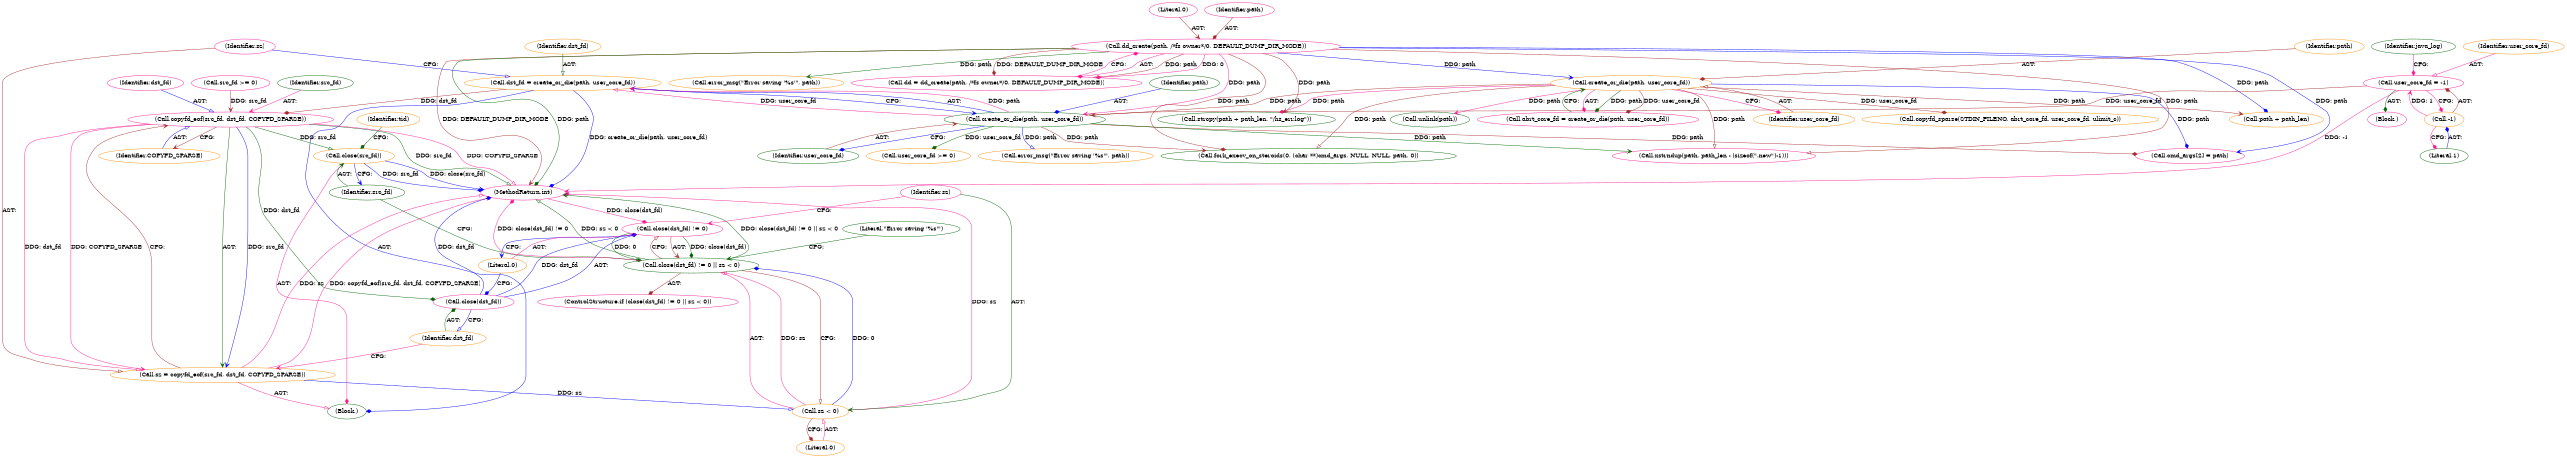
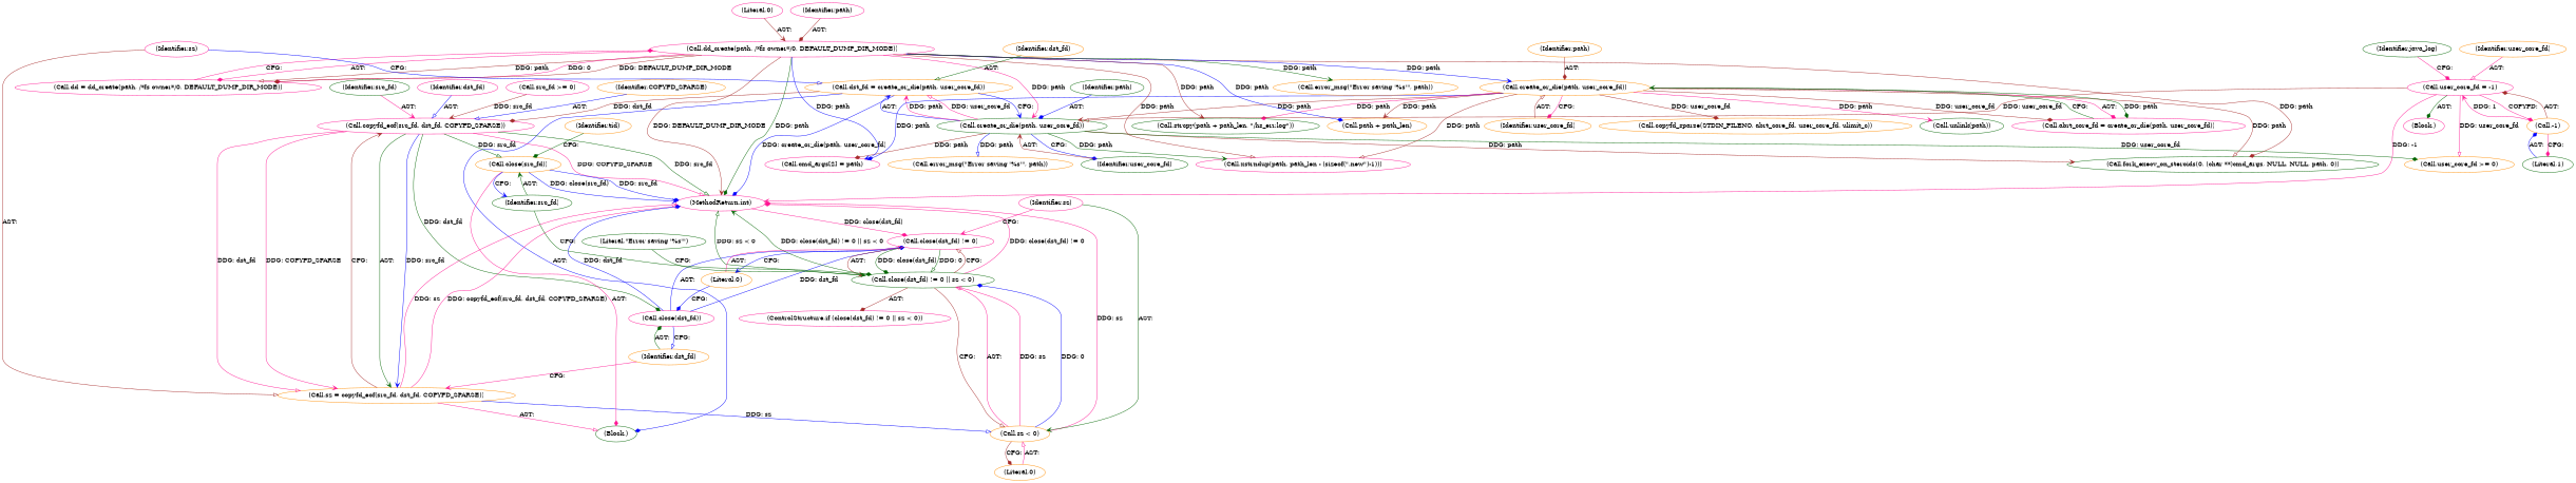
  digraph {
    node [color=darkorange]
    edge [arrowhead=diamond color=deeppink]
    n1 [label="(Call,dst_fd = create_or_die(path, user_core_fd))"]
    n2 [color=darkgreen label="(Call,create_or_die(path, user_core_fd))"]
    n3 [color=deeppink label="(Call,copyfd_eof(src_fd, dst_fd, COPYFD_SPARSE))"]
    n4 [color=deeppink label="(MethodReturn,int)"]
    n5 [color=darkgreen label="(Block,)"]
    n6 [color=deeppink label="(Call,cmd_args[2] = path)"]
    n7 [color=deeppink label="(Call,xstrndup(path, path_len - (sizeof(\".new\")-1)))"]
    n8 [label="(Call,error_msg(\"Error saving '%s'\", path))"]
    n9 [color=darkgreen label="(Call,fork_execv_on_steroids(0, (char **)cmd_args, NULL, NULL, path, 0))"]
    n10 [label="(Call,user_core_fd >= 0)"]
    n11 [color=darkgreen label="(Identifier,user_core_fd)"]
    n12 [label="(Call,sz = copyfd_eof(src_fd, dst_fd, COPYFD_SPARSE))"]
    n13 [color=deeppink label="(Call,close(dst_fd))"]
    n14 [label="(Call,close(src_fd))"]
    n15 [label="(Identifier,COPYFD_SPARSE)"]
    n16 [color=deeppink label="(Call,close(dst_fd) != 0)"]
    n17 [label="(Call,create_or_die(path, user_core_fd))"]
    n18 [color=darkgreen label="(Call,unlink(path))"]
    n19 [color=deeppink label="(Call,abrt_core_fd = create_or_die(path, user_core_fd))"]
    n20 [label="(Identifier,user_core_fd)"]
    n21 [label="(Call,copyfd_sparse(STDIN_FILENO, abrt_core_fd, user_core_fd, ulimit_c))"]
    n22 [label="(Call,path + path_len)"]
    n23 [color=darkgreen label="(Call,strcpy(path + path_len, \"/hs_err.log\"))"]
    n24 [color=deeppink label="(Call,dd_create(path, /*fs owner*/0, DEFAULT_DUMP_DIR_MODE))"]
    n25 [label="(Call,error_msg(\"Error saving '%s'\", path))"]
    n26 [color=deeppink label="(Call,dd = dd_create(path, /*fs owner*/0, DEFAULT_DUMP_DIR_MODE))"]
    n27 [color=deeppink label="(Call,user_core_fd = -1)"]
    n28 [label="(Call,-1)"]
    n29 [color=deeppink label="(Block,)"]
    n30 [color=darkgreen label="(Literal,1)"]
    n31 [label="(Call,sz < 0)"]
    n32 [label="(Identifier,dst_fd)"]
    n33 [color=darkgreen label="(Identifier,src_fd)"]
    n34 [color=darkgreen label="(Call,close(dst_fd) != 0 || sz < 0)"]
    n35 [label="(Literal,0)"]
    n36 [color=deeppink label="(ControlStructure,if (close(dst_fd) != 0 || sz < 0))"]
    n37 [label="(Literal,0)"]
    n38 [color=darkgreen label="(Identifier,src_fd)"]
    n39 [color=deeppink label="(Identifier,dst_fd)"]
    n40 [color=deeppink label="(Call,src_fd >= 0)"]
    n41 [color=deeppink label="(Literal,0)"]
    n42 [label="(Identifier,user_core_fd)"]
    n43 [color=deeppink label="(Identifier,sz)"]
    n44 [label="(Identifier,dst_fd)"]
    n45 [color=deeppink label="(Identifier,sz)"]
    n46 [label="(Identifier,tid)"]
    n47 [label="(Identifier,path)"]
    n48 [color=darkgreen label="(Literal,\"Error saving '%s'\")"]
    n49 [color=deeppink label="(Identifier,path)"]
    n50 [color=darkgreen label="(Identifier,path)"]
    n51 [color=darkgreen label="(Identifier,java_log)"]
    n1 -> n2 [arrowhead=vee color=blue label="CFG: "]
    n1 -> n3 [color=brown label="DDG: dst_fd"]
    n1 -> n4 [color=blue label="DDG: create_or_die(path, user_core_fd)"]
    n1 -> n5 [color=blue label="AST: "]
    n2 -> n1 [arrowhead=vee color=blue label="AST: "]
    n2 -> n1 [arrowhead=vee label="DDG: path"]
    n2 -> n1 [arrowhead=onormal label="DDG: user_core_fd"]
    n2 -> n6 [color=brown label="DDG: path"]
    n2 -> n7 [arrowhead=vee color=darkgreen label="DDG: path"]
    n2 -> n8 [arrowhead=onormal color=blue label="DDG: path"]
    n2 -> n9 [arrowhead=vee color=brown label="DDG: path"]
    n2 -> n10 [color=darkgreen label="DDG: user_core_fd"]
    n2 -> n11 [color=blue label="CFG: "]
    n3 -> n4 [arrowhead=onormal color=darkgreen label="DDG: src_fd"]
    n3 -> n4 [arrowhead=onormal label="DDG: COPYFD_SPARSE"]
    n3 -> n12 [arrowhead=vee color=darkgreen label="AST: "]
    n3 -> n12 [arrowhead=vee color=blue label="DDG: src_fd"]
    n3 -> n12 [arrowhead=onormal label="DDG: dst_fd"]
    n3 -> n12 [arrowhead=vee label="DDG: COPYFD_SPARSE"]
    n3 -> n13 [color=darkgreen label="DDG: dst_fd"]
    n3 -> n14 [arrowhead=onormal color=darkgreen label="DDG: src_fd"]
-   n3 -> n15 [arrowhead=vee color=brown label="CFG: "]
    n4 -> n16 [label="DDG: close(dst_fd)"]
    n11 -> n2 [arrowhead=vee color=brown label="AST: "]
    n12 -> n3 [arrowhead=vee color=brown label="CFG: "]
    n12 -> n4 [arrowhead=vee label="DDG: copyfd_eof(src_fd, dst_fd, COPYFD_SPARSE)"]
    n12 -> n4 [arrowhead=onormal label="DDG: sz"]
    n12 -> n5 [arrowhead=onormal label="AST: "]
    n12 -> n31 [arrowhead=onormal color=blue label="DDG: sz"]
    n13 -> n4 [color=blue label="DDG: dst_fd"]
    n13 -> n16 [color=blue label="AST: "]
    n13 -> n16 [color=blue label="DDG: dst_fd"]
    n13 -> n32 [arrowhead=onormal color=blue label="CFG: "]
    n14 -> n4 [arrowhead=vee color=blue label="DDG: close(src_fd)"]
    n14 -> n4 [color=blue label="DDG: src_fd"]
    n14 -> n5 [label="AST: "]
    n14 -> n33 [arrowhead=vee color=blue label="CFG: "]
    n15 -> n3 [arrowhead=onormal color=blue label="AST: "]
    n16 -> n34 [arrowhead=vee color=brown label="AST: "]
    n16 -> n34 [color=darkgreen label="DDG: close(dst_fd)"]
    n16 -> n34 [arrowhead=onormal color=darkgreen label="DDG: 0"]
    n16 -> n37 [arrowhead=vee color=blue label="CFG: "]
    n17 -> n2 [arrowhead=vee color=brown label="DDG: path"]
    n17 -> n6 [color=blue label="DDG: path"]
    n17 -> n7 [arrowhead=onormal color=brown label="DDG: path"]
    n17 -> n9 [arrowhead=onormal color=brown label="DDG: path"]
    n17 -> n18 [arrowhead=vee label="DDG: path"]
    n17 -> n19 [label="AST: "]
    n17 -> n19 [color=darkgreen label="DDG: path"]
    n17 -> n19 [color=brown label="DDG: user_core_fd"]
    n17 -> n20 [label="CFG: "]
    n17 -> n21 [color=brown label="DDG: user_core_fd"]
    n17 -> n22 [arrowhead=vee color=brown label="DDG: path"]
    n17 -> n23 [label="DDG: path"]
    n19 -> n17 [arrowhead=vee color=darkgreen label="CFG: "]
    n20 -> n17 [arrowhead=onormal color=brown label="AST: "]
    n24 -> n2 [arrowhead=vee label="DDG: path"]
    n24 -> n4 [arrowhead=vee color=brown label="DDG: DEFAULT_DUMP_DIR_MODE"]
    n24 -> n4 [color=darkgreen label="DDG: path"]
    n24 -> n6 [arrowhead=vee color=blue label="DDG: path"]
    n24 -> n7 [arrowhead=onormal color=brown label="DDG: path"]
    n24 -> n9 [color=brown label="DDG: path"]
    n24 -> n17 [arrowhead=vee color=blue label="DDG: path"]
    n24 -> n22 [color=blue label="DDG: path"]
    n24 -> n23 [arrowhead=vee color=brown label="DDG: path"]
    n24 -> n25 [arrowhead=vee color=darkgreen label="DDG: path"]
    n24 -> n26 [label="AST: "]
    n24 -> n26 [arrowhead=onormal color=brown label="DDG: path"]
    n24 -> n26 [label="DDG: 0"]
    n24 -> n26 [color=brown label="DDG: DEFAULT_DUMP_DIR_MODE"]
    n26 -> n24 [label="CFG: "]
    n27 -> n2 [arrowhead=onormal color=brown label="DDG: user_core_fd"]
    n27 -> n4 [arrowhead=vee label="DDG: -1"]
-   n27 -> n28 [label="CFG: "]
+   n27 -> n10 [arrowhead=onormal label="DDG: user_core_fd"]
+   n27 -> n28 [label="COPYFD: "]
    n27 -> n29 [color=darkgreen label="AST: "]
    n28 -> n27 [color=brown label="AST: "]
    n28 -> n27 [arrowhead=vee label="DDG: 1"]
    n28 -> n30 [label="CFG: "]
    n30 -> n28 [color=blue label="AST: "]
    n31 -> n4 [label="DDG: sz"]
    n31 -> n34 [arrowhead=onormal label="AST: "]
    n31 -> n34 [arrowhead=onormal label="DDG: sz"]
    n31 -> n34 [color=blue label="DDG: 0"]
    n31 -> n35 [color=brown label="CFG: "]
    n32 -> n12 [arrowhead=vee label="CFG: "]
    n32 -> n13 [color=darkgreen label="AST: "]
    n33 -> n14 [arrowhead=vee color=darkgreen label="AST: "]
    n33 -> n34 [color=darkgreen label="CFG: "]
    n34 -> n4 [arrowhead=vee color=darkgreen label="DDG: close(dst_fd) != 0 || sz < 0"]
    n34 -> n4 [label="DDG: close(dst_fd) != 0"]
    n34 -> n4 [arrowhead=onormal color=darkgreen label="DDG: sz < 0"]
    n34 -> n16 [arrowhead=onormal color=brown label="CFG: "]
    n34 -> n31 [arrowhead=onormal color=brown label="CFG: "]
    n34 -> n36 [color=brown label="AST: "]
    n35 -> n31 [arrowhead=onormal label="AST: "]
    n37 -> n13 [color=blue label="CFG: "]
    n37 -> n16 [arrowhead=onormal label="AST: "]
    n38 -> n3 [arrowhead=vee label="AST: "]
    n39 -> n3 [arrowhead=onormal color=blue label="AST: "]
    n40 -> n3 [arrowhead=vee color=brown label="DDG: src_fd"]
    n41 -> n24 [arrowhead=vee color=brown label="AST: "]
    n42 -> n27 [arrowhead=onormal label="AST: "]
    n43 -> n1 [arrowhead=onormal color=blue label="CFG: "]
    n43 -> n12 [arrowhead=onormal color=brown label="AST: "]
    n44 -> n1 [arrowhead=onormal color=darkgreen label="AST: "]
    n45 -> n16 [arrowhead=vee label="CFG: "]
    n45 -> n31 [arrowhead=vee color=darkgreen label="AST: "]
    n46 -> n14 [color=darkgreen label="CFG: "]
    n47 -> n17 [color=brown label="AST: "]
    n48 -> n34 [arrowhead=vee color=darkgreen label="CFG: "]
    n49 -> n24 [color=brown label="AST: "]
    n50 -> n2 [color=blue label="AST: "]
    n51 -> n27 [label="CFG: "]
  }
